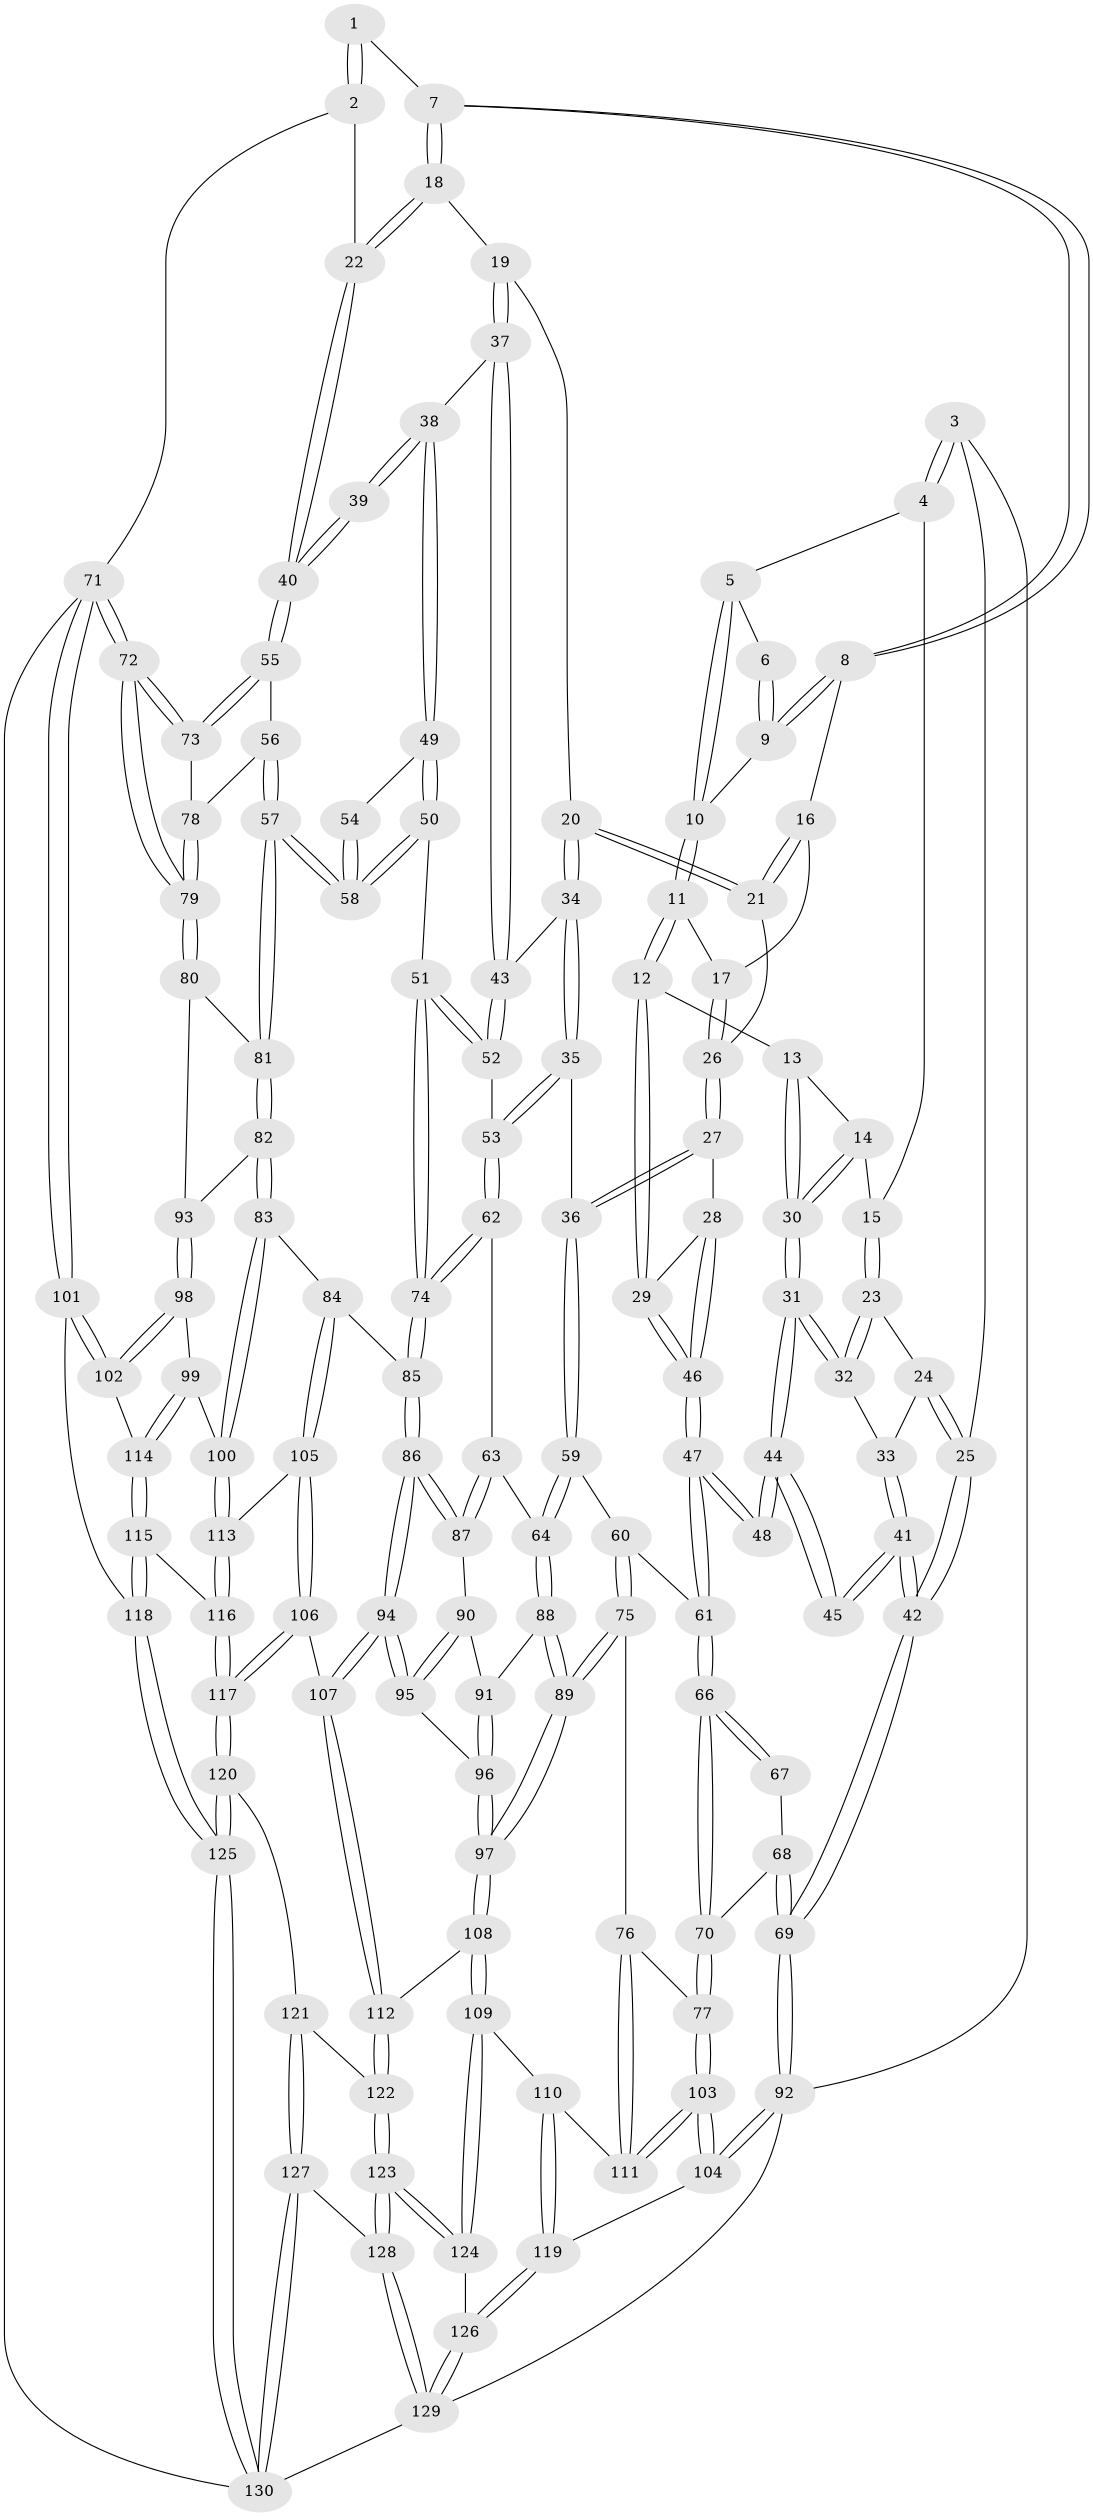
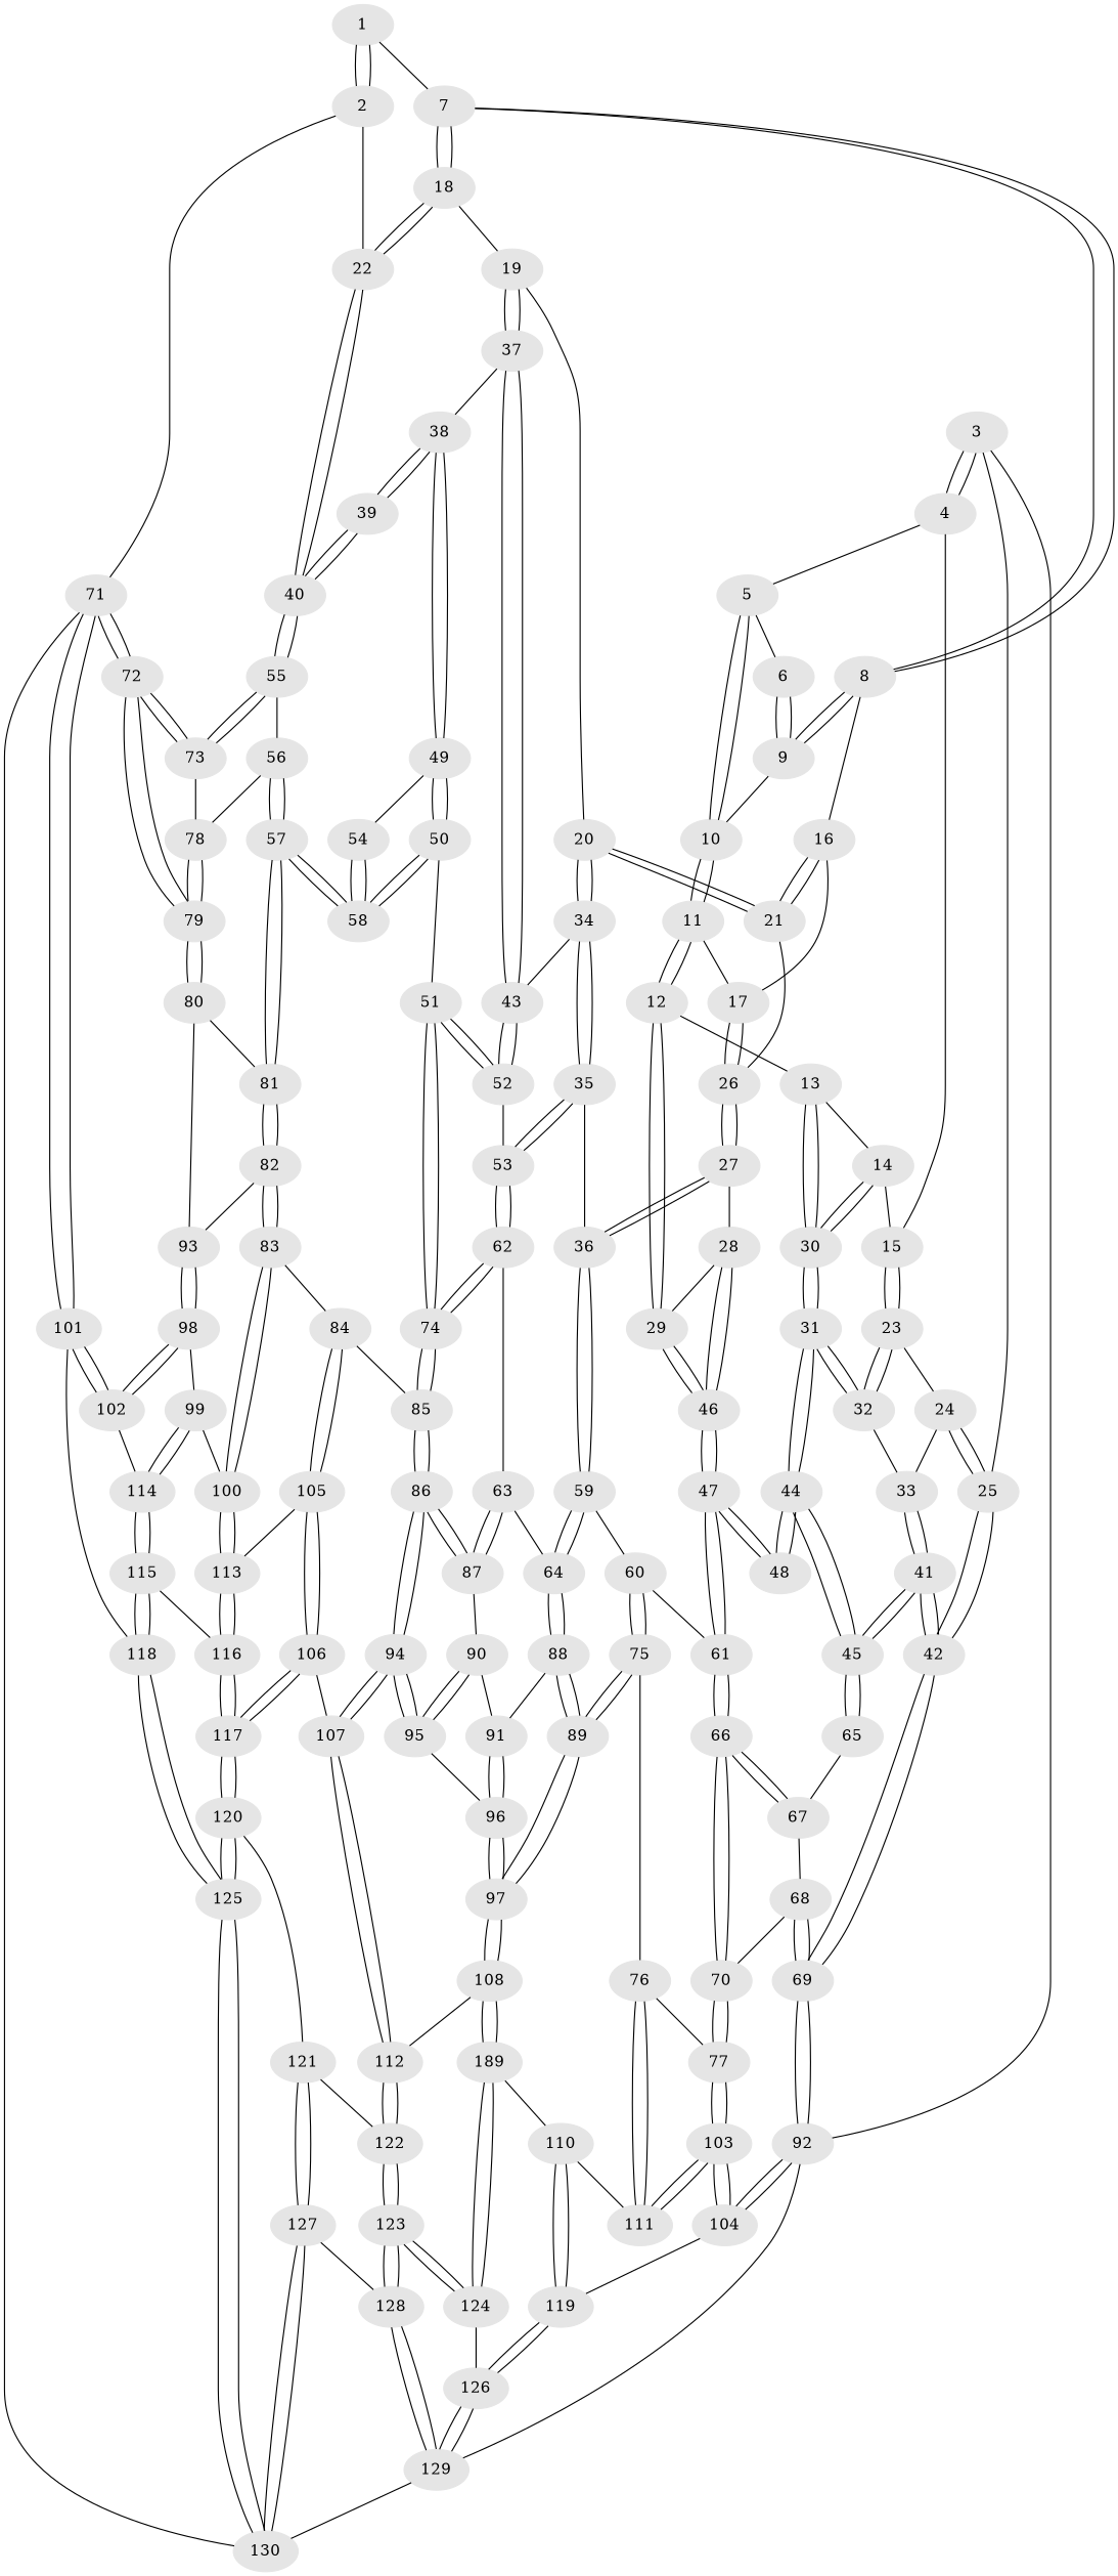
  graph {
    node [color=gray90 style=filled]
    1
    2
    7
    22
    71
    8
    18
    3
    4
    25
    92
    40
    72
    101
    130
    5
    15
    42
    104
    129
    6
    10
    23
    9
    11
    16
    19
    17
    21
    12
    13
    29
    26
    14
    30
    46
    31
    24
    32
    27
    20
    37
    34
    43
    38
    35
    55
    33
    41
    69
    28
    36
    59
    47
    44
    45
    48
    53
    52
    62
    60
    64
    39
    49
    50
    54
    56
    73
+   65
    67
    61
    66
    51
    58
    74
    85
    63
    57
    78
    81
    79
    82
    75
    88
    76
    89
    70
    87
    90
    91
    68
    77
    103
    102
    118
    80
    86
    111
    97
    93
    98
    83
    84
    100
    105
    113
    106
    94
    95
    107
    96
    108
    119
    99
    112
-   109
+   109 [label=189]
    114
    115
    116
    125
    126
    117
    120
    122
    110
    124
    123
    121
    127
    128
    1 -- 2
    1 -- 2
    1 -- 7
    2 -- 22
    2 -- 71
    7 -- 8
    7 -- 8
    7 -- 18
    7 -- 18
    22 -- 40
    22 -- 40
    71 -- 72
    71 -- 72
    71 -- 101
    71 -- 101
    71 -- 130
    8 -- 9
    8 -- 9
    8 -- 16
    18 -- 22
    18 -- 22
    18 -- 19
    3 -- 4
    3 -- 4
    3 -- 25
    3 -- 92
    4 -- 5
    4 -- 15
    25 -- 42
    25 -- 42
    92 -- 104
    92 -- 104
    92 -- 129
    40 -- 55
    40 -- 55
    72 -- 73
    72 -- 73
    72 -- 79
    72 -- 79
    101 -- 102
    101 -- 102
    101 -- 118
    5 -- 6
    5 -- 10
    5 -- 10
    15 -- 23
    15 -- 23
    42 -- 69
    42 -- 69
    104 -- 119
    129 -- 130
    6 -- 9
    6 -- 9
    10 -- 11
    10 -- 11
    23 -- 24
    23 -- 32
    23 -- 32
    9 -- 10
    11 -- 17
    11 -- 12
    11 -- 12
    16 -- 17
    16 -- 21
    16 -- 21
    19 -- 20
    19 -- 37
    19 -- 37
    17 -- 26
    17 -- 26
    21 -- 26
    12 -- 13
    12 -- 29
    12 -- 29
    13 -- 14
    13 -- 30
    13 -- 30
    29 -- 46
    29 -- 46
    26 -- 27
    26 -- 27
    14 -- 15
    14 -- 30
    14 -- 30
    30 -- 31
    30 -- 31
    46 -- 47
    46 -- 47
    31 -- 32
    31 -- 32
    31 -- 44
    31 -- 44
    24 -- 25
    24 -- 25
    24 -- 33
    32 -- 33
    27 -- 28
    27 -- 36
    27 -- 36
    20 -- 21
    20 -- 21
    20 -- 34
    20 -- 34
    37 -- 43
    37 -- 43
    37 -- 38
    34 -- 43
    34 -- 35
    34 -- 35
    43 -- 52
    43 -- 52
    38 -- 39
    38 -- 39
    38 -- 49
    38 -- 49
    35 -- 36
    35 -- 53
    35 -- 53
    55 -- 56
    55 -- 73
    55 -- 73
    33 -- 41
    33 -- 41
    41 -- 42
    41 -- 42
    41 -- 45
    41 -- 45
    69 -- 92
    69 -- 92
    28 -- 29
    28 -- 46
    28 -- 46
    36 -- 59
    36 -- 59
    59 -- 60
    59 -- 64
    59 -- 64
    47 -- 48
    47 -- 48
    47 -- 61
    47 -- 61
    44 -- 45
    44 -- 45
    44 -- 48
    44 -- 48
+   45 -- 65
+   45 -- 65
    53 -- 62
    53 -- 62
    52 -- 53
    62 -- 74
    62 -- 74
    62 -- 63
    60 -- 61
    60 -- 75
    60 -- 75
    64 -- 88
    64 -- 88
    39 -- 40
    39 -- 40
    49 -- 50
    49 -- 50
    49 -- 54
    50 -- 51
    50 -- 58
    50 -- 58
    54 -- 58
    54 -- 58
    56 -- 57
    56 -- 57
    56 -- 78
    73 -- 78
+   65 -- 67
    67 -- 68
    61 -- 66
    61 -- 66
    66 -- 67
    66 -- 67
    66 -- 70
    66 -- 70
    51 -- 52
    51 -- 52
    51 -- 74
    51 -- 74
    74 -- 85
    74 -- 85
    85 -- 86
    85 -- 86
    63 -- 64
    63 -- 87
    63 -- 87
    57 -- 58
    57 -- 58
    57 -- 81
    57 -- 81
    78 -- 79
    78 -- 79
    81 -- 82
    81 -- 82
    79 -- 80
    79 -- 80
    82 -- 93
    82 -- 83
    82 -- 83
    75 -- 76
    75 -- 89
    75 -- 89
    88 -- 89
    88 -- 89
    88 -- 91
    76 -- 77
    76 -- 111
    76 -- 111
    89 -- 97
    89 -- 97
    70 -- 77
    70 -- 77
    87 -- 90
    90 -- 91
    90 -- 95
    90 -- 95
    91 -- 96
    91 -- 96
    68 -- 69
    68 -- 69
    68 -- 70
    77 -- 103
    77 -- 103
    103 -- 104
    103 -- 104
    103 -- 111
    103 -- 111
    102 -- 114
    118 -- 125
    118 -- 125
    80 -- 81
    80 -- 93
    86 -- 87
    86 -- 87
    86 -- 94
    86 -- 94
    97 -- 108
    97 -- 108
    93 -- 98
    93 -- 98
    98 -- 102
    98 -- 102
    98 -- 99
    83 -- 84
    83 -- 100
    83 -- 100
    84 -- 85
    84 -- 105
    84 -- 105
    100 -- 113
    100 -- 113
    105 -- 113
    105 -- 106
    105 -- 106
    113 -- 116
    113 -- 116
    106 -- 107
    106 -- 117
    106 -- 117
    94 -- 95
    94 -- 95
    94 -- 107
    94 -- 107
    95 -- 96
    107 -- 112
    107 -- 112
    96 -- 97
    96 -- 97
    108 -- 112
    108 -- 109
    108 -- 109
    119 -- 126
    119 -- 126
    99 -- 100
    99 -- 114
    99 -- 114
    112 -- 122
    112 -- 122
    109 -- 110
    109 -- 124
    109 -- 124
    114 -- 115
    114 -- 115
    115 -- 118
    115 -- 118
    115 -- 116
    116 -- 117
    116 -- 117
    125 -- 130
    125 -- 130
    126 -- 129
    126 -- 129
    117 -- 120
    117 -- 120
    120 -- 125
    120 -- 125
    120 -- 121
    122 -- 123
    122 -- 123
    110 -- 111
    110 -- 119
    110 -- 119
    124 -- 126
    123 -- 124
    123 -- 124
    123 -- 128
    123 -- 128
    121 -- 122
    121 -- 127
    121 -- 127
    127 -- 130
    127 -- 130
    127 -- 128
    128 -- 129
    128 -- 129
  }
